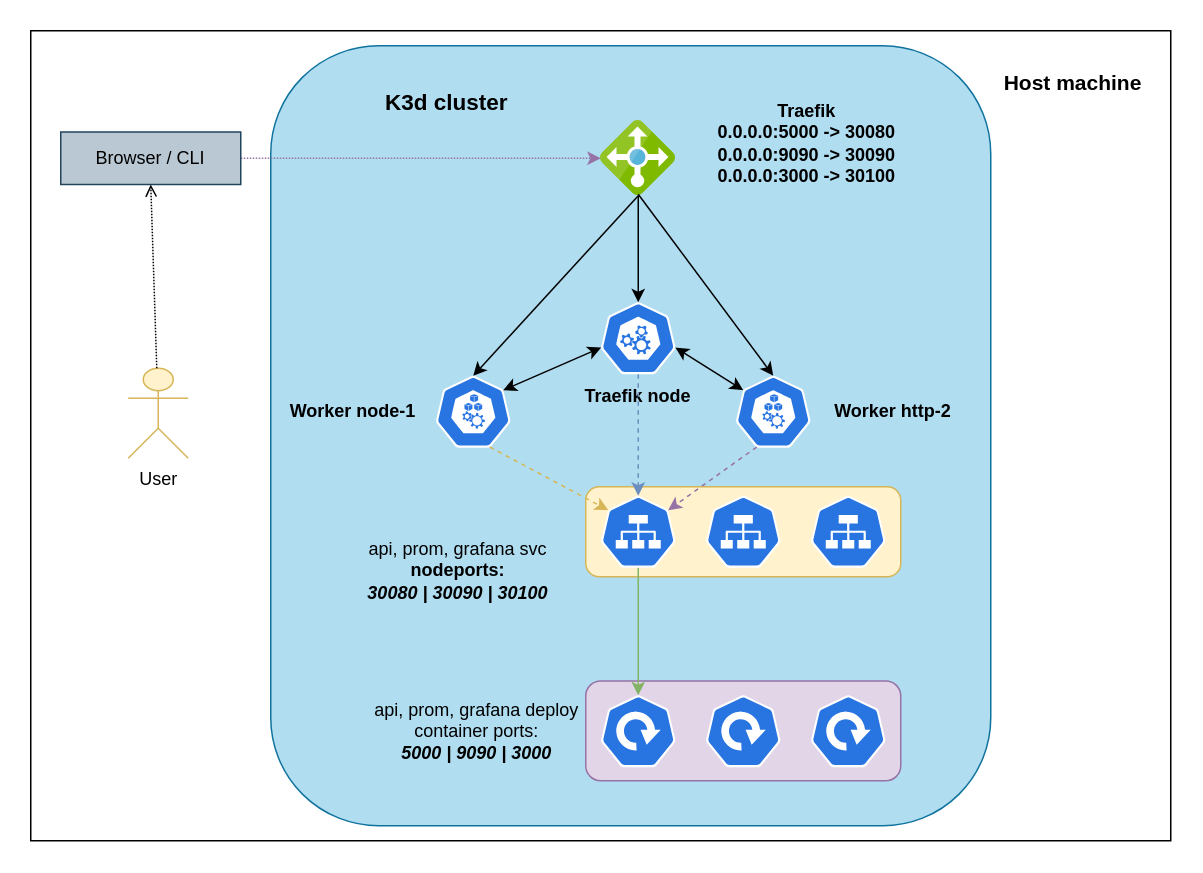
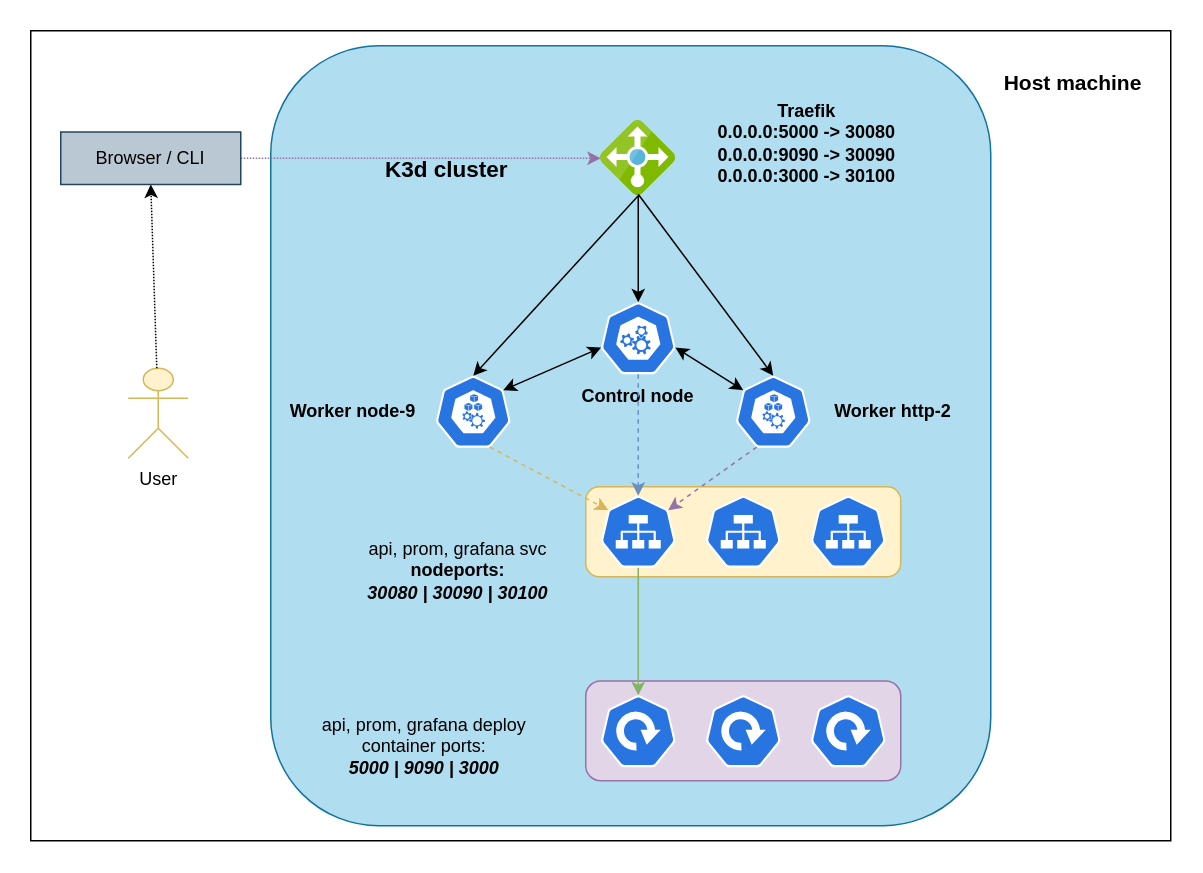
  <mxCell id="0" />
  <mxCell id="1" parent="0" />
  <mxCell id="2" value="" style="rounded=0;whiteSpace=wrap;html=1;" parent="1" vertex="1"><mxGeometry x="20" y="20" width="760" height="540" as="geometry" /></mxCell>
  <mxCell id="3" value="" style="rounded=1;whiteSpace=wrap;html=1;fillColor=#b1ddf0;strokeColor=#10739e;" parent="1" vertex="1"><mxGeometry x="180" y="30" width="480" height="520" as="geometry" /></mxCell>
  <mxCell id="4" value="" style="sketch=0;aspect=fixed;html=1;points=[];align=center;image;fontSize=12;image=img/lib/mscae/Load_Balancer_feature.svg;" parent="1" vertex="1"><mxGeometry x="400" y="80" width="50" height="50" as="geometry" /></mxCell>
  <mxCell id="5" value="" style="rounded=1;whiteSpace=wrap;html=1;fontSize=15;fillColor=#fff2cc;strokeColor=#d6b656;" vertex="1" parent="1"><mxGeometry x="390" y="324" width="210" height="60" as="geometry" /></mxCell>
  <mxCell id="6" value="&lt;b&gt;Traefik&lt;/b&gt;&lt;br&gt;&lt;b&gt;0.0.0.0:5000 -&amp;gt; 30080&lt;br&gt;0.0.0.0:9090 -&amp;gt; 30090&lt;br&gt;0.0.0.0:3000 -&amp;gt; 30100&lt;br&gt;&lt;/b&gt;" style="text;html=1;strokeColor=none;fillColor=none;align=center;verticalAlign=middle;whiteSpace=wrap;rounded=0;" parent="1" vertex="1"><mxGeometry x="470" y="60" width="135" height="70" as="geometry" /></mxCell>
  <mxCell id="7" value="" style="sketch=0;html=1;dashed=0;whitespace=wrap;fillColor=#2875E2;strokeColor=#ffffff;points=[[0.005,0.63,0],[0.1,0.2,0],[0.9,0.2,0],[0.5,0,0],[0.995,0.63,0],[0.72,0.99,0],[0.5,1,0],[0.28,0.99,0]];shape=mxgraph.kubernetes.icon;prIcon=svc" parent="1" vertex="1"><mxGeometry x="400" y="330" width="50" height="48" as="geometry" /></mxCell>
  <mxCell id="8" value="" style="sketch=0;html=1;dashed=0;whitespace=wrap;fillColor=#2875E2;strokeColor=#ffffff;points=[[0.005,0.63,0],[0.1,0.2,0],[0.9,0.2,0],[0.5,0,0],[0.995,0.63,0],[0.72,0.99,0],[0.5,1,0],[0.28,0.99,0]];shape=mxgraph.kubernetes.icon;prIcon=node" parent="1" vertex="1"><mxGeometry x="290" y="250" width="50" height="48" as="geometry" /></mxCell>
  <mxCell id="9" value="" style="sketch=0;html=1;dashed=0;whitespace=wrap;fillColor=#2875E2;strokeColor=#ffffff;points=[[0.005,0.63,0],[0.1,0.2,0],[0.9,0.2,0],[0.5,0,0],[0.995,0.63,0],[0.72,0.99,0],[0.5,1,0],[0.28,0.99,0]];shape=mxgraph.kubernetes.icon;prIcon=node" parent="1" vertex="1"><mxGeometry x="490" y="250" width="50" height="48" as="geometry" /></mxCell>
  <mxCell id="10" value="" style="sketch=0;html=1;dashed=0;whitespace=wrap;fillColor=#2875E2;strokeColor=#ffffff;points=[[0.005,0.63,0],[0.1,0.2,0],[0.9,0.2,0],[0.5,0,0],[0.995,0.63,0],[0.72,0.99,0],[0.5,1,0],[0.28,0.99,0]];shape=mxgraph.kubernetes.icon;prIcon=master" parent="1" vertex="1"><mxGeometry x="400" y="201" width="50" height="48" as="geometry" /></mxCell>
- <mxCell id="11" value="Traefik node" style="text;html=1;strokeColor=none;fillColor=none;align=center;verticalAlign=middle;whiteSpace=wrap;rounded=0;fontStyle=1" parent="1" vertex="1"><mxGeometry x="380" y="249" width="90" height="30" as="geometry" /></mxCell>
- <mxCell id="12" value="Worker node-1" style="text;html=1;strokeColor=none;fillColor=none;align=center;verticalAlign=middle;whiteSpace=wrap;rounded=0;fontStyle=1" parent="1" vertex="1"><mxGeometry x="180" y="259" width="110" height="30" as="geometry" /></mxCell>
+ <mxCell id="11" value="Control node" style="text;html=1;strokeColor=none;fillColor=none;align=center;verticalAlign=middle;whiteSpace=wrap;rounded=0;fontStyle=1" parent="1" vertex="1"><mxGeometry x="380" y="249" width="90" height="30" as="geometry" /></mxCell>
+ <mxCell id="12" value="Worker node-9" style="text;html=1;strokeColor=none;fillColor=none;align=center;verticalAlign=middle;whiteSpace=wrap;rounded=0;fontStyle=1" parent="1" vertex="1"><mxGeometry x="180" y="259" width="110" height="30" as="geometry" /></mxCell>
  <mxCell id="13" value="Worker http-2" style="text;html=1;strokeColor=none;fillColor=none;align=center;verticalAlign=middle;whiteSpace=wrap;rounded=0;fontStyle=1" parent="1" vertex="1"><mxGeometry x="540" y="259" width="110" height="30" as="geometry" /></mxCell>
  <mxCell id="14" value="api, prom, grafana svc&lt;br&gt;&lt;b&gt;nodeports:&lt;br&gt;&lt;i&gt;30080 | 30090 | 30100&lt;/i&gt;&lt;br&gt;&lt;/b&gt;" style="text;html=1;strokeColor=none;fillColor=none;align=center;verticalAlign=middle;whiteSpace=wrap;rounded=0;" parent="1" vertex="1"><mxGeometry x="230" y="355" width="150" height="50" as="geometry" /></mxCell>
  <mxCell id="15" value="" style="endArrow=classic;html=1;rounded=0;entryX=0.5;entryY=0;entryDx=0;entryDy=0;entryPerimeter=0;" parent="1" source="4" target="10" edge="1"><mxGeometry width="50" height="50" relative="1" as="geometry"><mxPoint x="490" y="330" as="sourcePoint" /><mxPoint x="540" y="280" as="targetPoint" /></mxGeometry></mxCell>
  <mxCell id="16" value="" style="endArrow=classic;html=1;rounded=0;entryX=0.5;entryY=0;entryDx=0;entryDy=0;entryPerimeter=0;exitX=0.5;exitY=0.98;exitDx=0;exitDy=0;exitPerimeter=0;" parent="1" source="4" target="9" edge="1"><mxGeometry width="50" height="50" relative="1" as="geometry"><mxPoint x="490" y="330" as="sourcePoint" /><mxPoint x="540" y="280" as="targetPoint" /></mxGeometry></mxCell>
  <mxCell id="17" value="" style="endArrow=classic;html=1;rounded=0;entryX=0.5;entryY=0;entryDx=0;entryDy=0;entryPerimeter=0;" parent="1" target="8" edge="1"><mxGeometry width="50" height="50" relative="1" as="geometry"><mxPoint x="425" y="130" as="sourcePoint" /><mxPoint x="540" y="280" as="targetPoint" /></mxGeometry></mxCell>
  <mxCell id="18" value="" style="endArrow=classic;startArrow=classic;html=1;rounded=0;exitX=0.9;exitY=0.2;exitDx=0;exitDy=0;exitPerimeter=0;entryX=0.005;entryY=0.63;entryDx=0;entryDy=0;entryPerimeter=0;" parent="1" source="8" target="10" edge="1"><mxGeometry width="50" height="50" relative="1" as="geometry"><mxPoint x="490" y="330" as="sourcePoint" /><mxPoint x="540" y="280" as="targetPoint" /></mxGeometry></mxCell>
  <mxCell id="19" value="" style="endArrow=classic;startArrow=classic;html=1;rounded=0;entryX=0.995;entryY=0.63;entryDx=0;entryDy=0;entryPerimeter=0;exitX=0.1;exitY=0.2;exitDx=0;exitDy=0;exitPerimeter=0;" parent="1" source="9" target="10" edge="1"><mxGeometry width="50" height="50" relative="1" as="geometry"><mxPoint x="490" y="330" as="sourcePoint" /><mxPoint x="540" y="280" as="targetPoint" /></mxGeometry></mxCell>
  <mxCell id="20" value="" style="endArrow=classic;html=1;rounded=0;exitX=0.72;exitY=0.99;exitDx=0;exitDy=0;exitPerimeter=0;entryX=0.1;entryY=0.2;entryDx=0;entryDy=0;entryPerimeter=0;dashed=1;fillColor=#fff2cc;strokeColor=#d6b656;" parent="1" source="8" target="7" edge="1"><mxGeometry width="50" height="50" relative="1" as="geometry"><mxPoint x="490" y="330" as="sourcePoint" /><mxPoint x="540" y="280" as="targetPoint" /></mxGeometry></mxCell>
  <mxCell id="21" value="" style="endArrow=classic;html=1;rounded=0;dashed=1;exitX=0.5;exitY=1;exitDx=0;exitDy=0;exitPerimeter=0;entryX=0.5;entryY=0;entryDx=0;entryDy=0;entryPerimeter=0;fillColor=#dae8fc;strokeColor=#6c8ebf;" parent="1" source="10" target="7" edge="1"><mxGeometry width="50" height="50" relative="1" as="geometry"><mxPoint x="490" y="330" as="sourcePoint" /><mxPoint x="540" y="280" as="targetPoint" /></mxGeometry></mxCell>
  <mxCell id="22" value="" style="rounded=1;whiteSpace=wrap;html=1;fontSize=15;fillColor=#e1d5e7;strokeColor=#9673a6;" vertex="1" parent="1"><mxGeometry x="390" y="453.5" width="210" height="66.5" as="geometry" /></mxCell>
  <mxCell id="23" value="" style="endArrow=classic;html=1;rounded=0;dashed=1;exitX=0.28;exitY=0.99;exitDx=0;exitDy=0;exitPerimeter=0;entryX=0.9;entryY=0.2;entryDx=0;entryDy=0;entryPerimeter=0;fillColor=#e1d5e7;strokeColor=#9673a6;" parent="1" source="9" target="7" edge="1"><mxGeometry width="50" height="50" relative="1" as="geometry"><mxPoint x="490" y="330" as="sourcePoint" /><mxPoint x="540" y="280" as="targetPoint" /></mxGeometry></mxCell>
  <mxCell id="24" value="" style="sketch=0;html=1;dashed=0;whitespace=wrap;fillColor=#2875E2;strokeColor=#ffffff;points=[[0.005,0.63,0],[0.1,0.2,0],[0.9,0.2,0],[0.5,0,0],[0.995,0.63,0],[0.72,0.99,0],[0.5,1,0],[0.28,0.99,0]];shape=mxgraph.kubernetes.icon;prIcon=deploy" parent="1" vertex="1"><mxGeometry x="400" y="463" width="50" height="48" as="geometry" /></mxCell>
- <mxCell id="25" value="api, prom, grafana deploy&lt;br&gt;container ports:&lt;br&gt;&lt;b&gt;&lt;i&gt;5000 | 9090 | 3000&lt;/i&gt;&lt;/b&gt;" style="text;html=1;strokeColor=none;fillColor=none;align=center;verticalAlign=middle;whiteSpace=wrap;rounded=0;" parent="1" vertex="1"><mxGeometry x="245" y="453.5" width="145" height="67" as="geometry" /></mxCell>
+ <mxCell id="25" value="api, prom, grafana deploy&lt;br&gt;container ports:&lt;br&gt;&lt;b&gt;&lt;i&gt;5000 | 9090 | 3000&lt;/i&gt;&lt;/b&gt;" style="text;html=1;strokeColor=none;fillColor=none;align=center;verticalAlign=middle;whiteSpace=wrap;rounded=0;" parent="1" vertex="1"><mxGeometry x="210" y="463.5" width="145" height="67" as="geometry" /></mxCell>
  <mxCell id="26" value="" style="endArrow=classic;html=1;rounded=0;exitX=0.5;exitY=1;exitDx=0;exitDy=0;exitPerimeter=0;entryX=0.5;entryY=0;entryDx=0;entryDy=0;entryPerimeter=0;fillColor=#d5e8d4;strokeColor=#82b366;" parent="1" source="7" target="24" edge="1"><mxGeometry width="50" height="50" relative="1" as="geometry"><mxPoint x="490" y="310" as="sourcePoint" /><mxPoint x="540" y="260" as="targetPoint" /></mxGeometry></mxCell>
  <mxCell id="27" value="User" style="shape=umlActor;verticalLabelPosition=bottom;verticalAlign=top;html=1;outlineConnect=0;fillColor=#fff2cc;strokeColor=#d6b656;" parent="1" vertex="1"><mxGeometry x="85" y="245" width="40" height="60" as="geometry" /></mxCell>
  <mxCell id="28" value="" style="endArrow=classic;html=1;rounded=0;exitX=1;exitY=0.5;exitDx=0;exitDy=0;dashed=1;dashPattern=1 1;fillColor=#e1d5e7;strokeColor=#9673a6;" parent="1" source="31" target="4" edge="1"><mxGeometry width="50" height="50" relative="1" as="geometry"><mxPoint x="490" y="310" as="sourcePoint" /><mxPoint x="540" y="260" as="targetPoint" /></mxGeometry></mxCell>
- <mxCell id="29" value="K3d cluster" style="text;html=1;strokeColor=none;fillColor=none;align=center;verticalAlign=middle;whiteSpace=wrap;rounded=0;fontStyle=1;fontSize=15;" parent="1" vertex="1"><mxGeometry x="255" y="54" width="85" height="26" as="geometry" /></mxCell>
+ <mxCell id="29" value="K3d cluster" style="text;html=1;strokeColor=none;fillColor=none;align=center;verticalAlign=middle;whiteSpace=wrap;rounded=0;fontStyle=1;fontSize=15;" parent="1" vertex="1"><mxGeometry x="255" y="99" width="85" height="26" as="geometry" /></mxCell>
  <mxCell id="30" value="Host machine" style="text;html=1;strokeColor=none;fillColor=none;align=center;verticalAlign=middle;whiteSpace=wrap;rounded=0;fontSize=14;fontStyle=1" parent="1" vertex="1"><mxGeometry x="660" y="40" width="110" height="30" as="geometry" /></mxCell>
  <mxCell id="31" value="Browser / CLI" style="whiteSpace=wrap;html=1;fontSize=12;fillColor=#bac8d3;strokeColor=#23445d;rounded=0;" parent="1" vertex="1"><mxGeometry x="40" y="87.5" width="120" height="35" as="geometry" /></mxCell>
- <mxCell id="32" value="" style="endArrow=open;html=1;rounded=0;dashed=1;dashPattern=1 1;fontSize=12;entryX=0.5;entryY=1;entryDx=0;entryDy=0;" parent="1" source="27" target="31" edge="1"><mxGeometry width="50" height="50" relative="1" as="geometry"><mxPoint x="490" y="300" as="sourcePoint" /><mxPoint x="540" y="250" as="targetPoint" /></mxGeometry></mxCell>
+ <mxCell id="32" value="" style="endArrow=classic;html=1;rounded=0;dashed=1;dashPattern=1 1;fontSize=12;entryX=0.5;entryY=1;entryDx=0;entryDy=0;" parent="1" source="27" target="31" edge="1"><mxGeometry width="50" height="50" relative="1" as="geometry"><mxPoint x="490" y="300" as="sourcePoint" /><mxPoint x="540" y="250" as="targetPoint" /></mxGeometry></mxCell>
  <mxCell id="33" value="" style="sketch=0;html=1;dashed=0;whitespace=wrap;fillColor=#2875E2;strokeColor=#ffffff;points=[[0.005,0.63,0],[0.1,0.2,0],[0.9,0.2,0],[0.5,0,0],[0.995,0.63,0],[0.72,0.99,0],[0.5,1,0],[0.28,0.99,0]];shape=mxgraph.kubernetes.icon;prIcon=svc" vertex="1" parent="1"><mxGeometry x="470" y="330" width="50" height="48" as="geometry" /></mxCell>
  <mxCell id="34" value="" style="sketch=0;html=1;dashed=0;whitespace=wrap;fillColor=#2875E2;strokeColor=#ffffff;points=[[0.005,0.63,0],[0.1,0.2,0],[0.9,0.2,0],[0.5,0,0],[0.995,0.63,0],[0.72,0.99,0],[0.5,1,0],[0.28,0.99,0]];shape=mxgraph.kubernetes.icon;prIcon=svc" vertex="1" parent="1"><mxGeometry x="540" y="330" width="50" height="48" as="geometry" /></mxCell>
  <mxCell id="35" value="" style="sketch=0;html=1;dashed=0;whitespace=wrap;fillColor=#2875E2;strokeColor=#ffffff;points=[[0.005,0.63,0],[0.1,0.2,0],[0.9,0.2,0],[0.5,0,0],[0.995,0.63,0],[0.72,0.99,0],[0.5,1,0],[0.28,0.99,0]];shape=mxgraph.kubernetes.icon;prIcon=deploy" vertex="1" parent="1"><mxGeometry x="470" y="463" width="50" height="48" as="geometry" /></mxCell>
  <mxCell id="36" value="" style="sketch=0;html=1;dashed=0;whitespace=wrap;fillColor=#2875E2;strokeColor=#ffffff;points=[[0.005,0.63,0],[0.1,0.2,0],[0.9,0.2,0],[0.5,0,0],[0.995,0.63,0],[0.72,0.99,0],[0.5,1,0],[0.28,0.99,0]];shape=mxgraph.kubernetes.icon;prIcon=deploy" vertex="1" parent="1"><mxGeometry x="540" y="463" width="50" height="48" as="geometry" /></mxCell>
